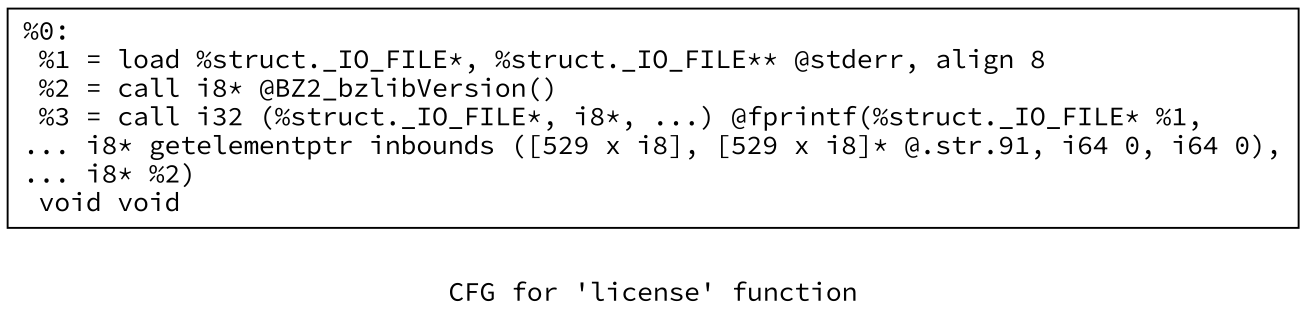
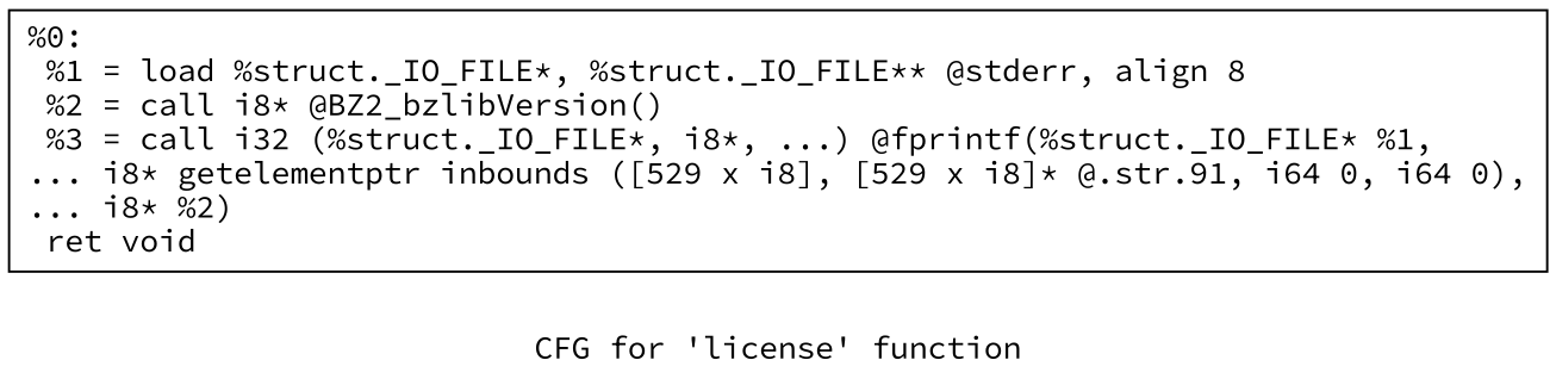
  digraph {
    label="CFG for 'license' function"
    rankdir=LR
    fontname="Source Code Pro"
-   n1 [label="{%0:\l  %1 = load %struct._IO_FILE*, %struct._IO_FILE** @stderr, align 8\l  %2 = call i8* @BZ2_bzlibVersion()\l  %3 = call i32 (%struct._IO_FILE*, i8*, ...) @fprintf(%struct._IO_FILE* %1,\l... i8* getelementptr inbounds ([529 x i8], [529 x i8]* @.str.91, i64 0, i64 0),\l... i8* %2)\l  void void\l}" shape=record fontname="Source Code Pro"]
+   n1 [label="{%0:\l  %1 = load %struct._IO_FILE*, %struct._IO_FILE** @stderr, align 8\l  %2 = call i8* @BZ2_bzlibVersion()\l  %3 = call i32 (%struct._IO_FILE*, i8*, ...) @fprintf(%struct._IO_FILE* %1,\l... i8* getelementptr inbounds ([529 x i8], [529 x i8]* @.str.91, i64 0, i64 0),\l... i8* %2)\l  ret void\l}" shape=record fontname="Source Code Pro"]
  }
